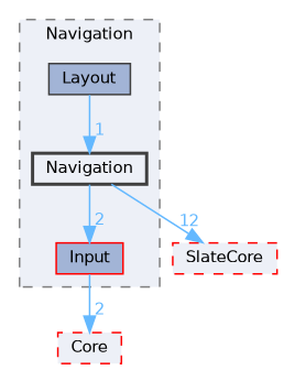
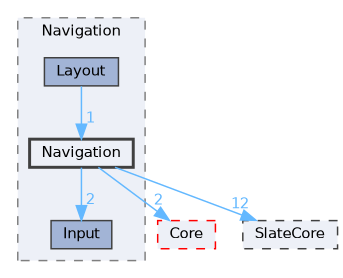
  digraph {
    compound=true
    node [color=grey25 fillcolor="#edf0f7" fontname=Helvetica fontsize=10 shape=box style=filled]
    edge [color=steelblue1 fontcolor=steelblue1 fontname=Helvetica fontsize=10 headlabel=2 labeldistance=1.5 labelfontname=Helvetica labelfontsize=10]
    n1 [fillcolor="#a2b4d6" height=0.2 label=Layout width=0.4]
-   n2 [color=red fillcolor="#a2b4d6" height=0.2 label=Input width=0.4]
+   n2 [fillcolor="#a2b4d6" height=0.2 label=Input width=0.4]
    n3 [height=0.2 label=Navigation style="filled,bold" width=0.4]
    n4 [color=red height=0.2 label=Core style="filled,dashed" width=0.4]
-   n5 [color=red height=0.2 label=SlateCore style="filled,dashed" width=0.4]
+   n5 [height=0.2 label=SlateCore style="filled,dashed" width=0.4]
    subgraph cluster_1 {
      bgcolor="#edf0f7"
      fontname=Helvetica
      fontsize=10
      label=Navigation
      pencolor=grey50
      style="filled,dashed"
      n1
      n2
      n3
    }
    n1 -> n3 [headlabel=1]
    n3 -> n2
-   n2 -> n4
+   n3 -> n4
    n3 -> n5 [headlabel=12]
  }
